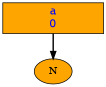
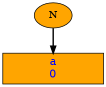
  digraph {
    node [style=filled fillcolor=orange]
    n1 [fontcolor=blue fontsize=16 label="a\n0" shape=box width=2]
    N
-   n1 -> N [color=black style=bold]
+   N -> n1 [color=black style=bold]
  }
